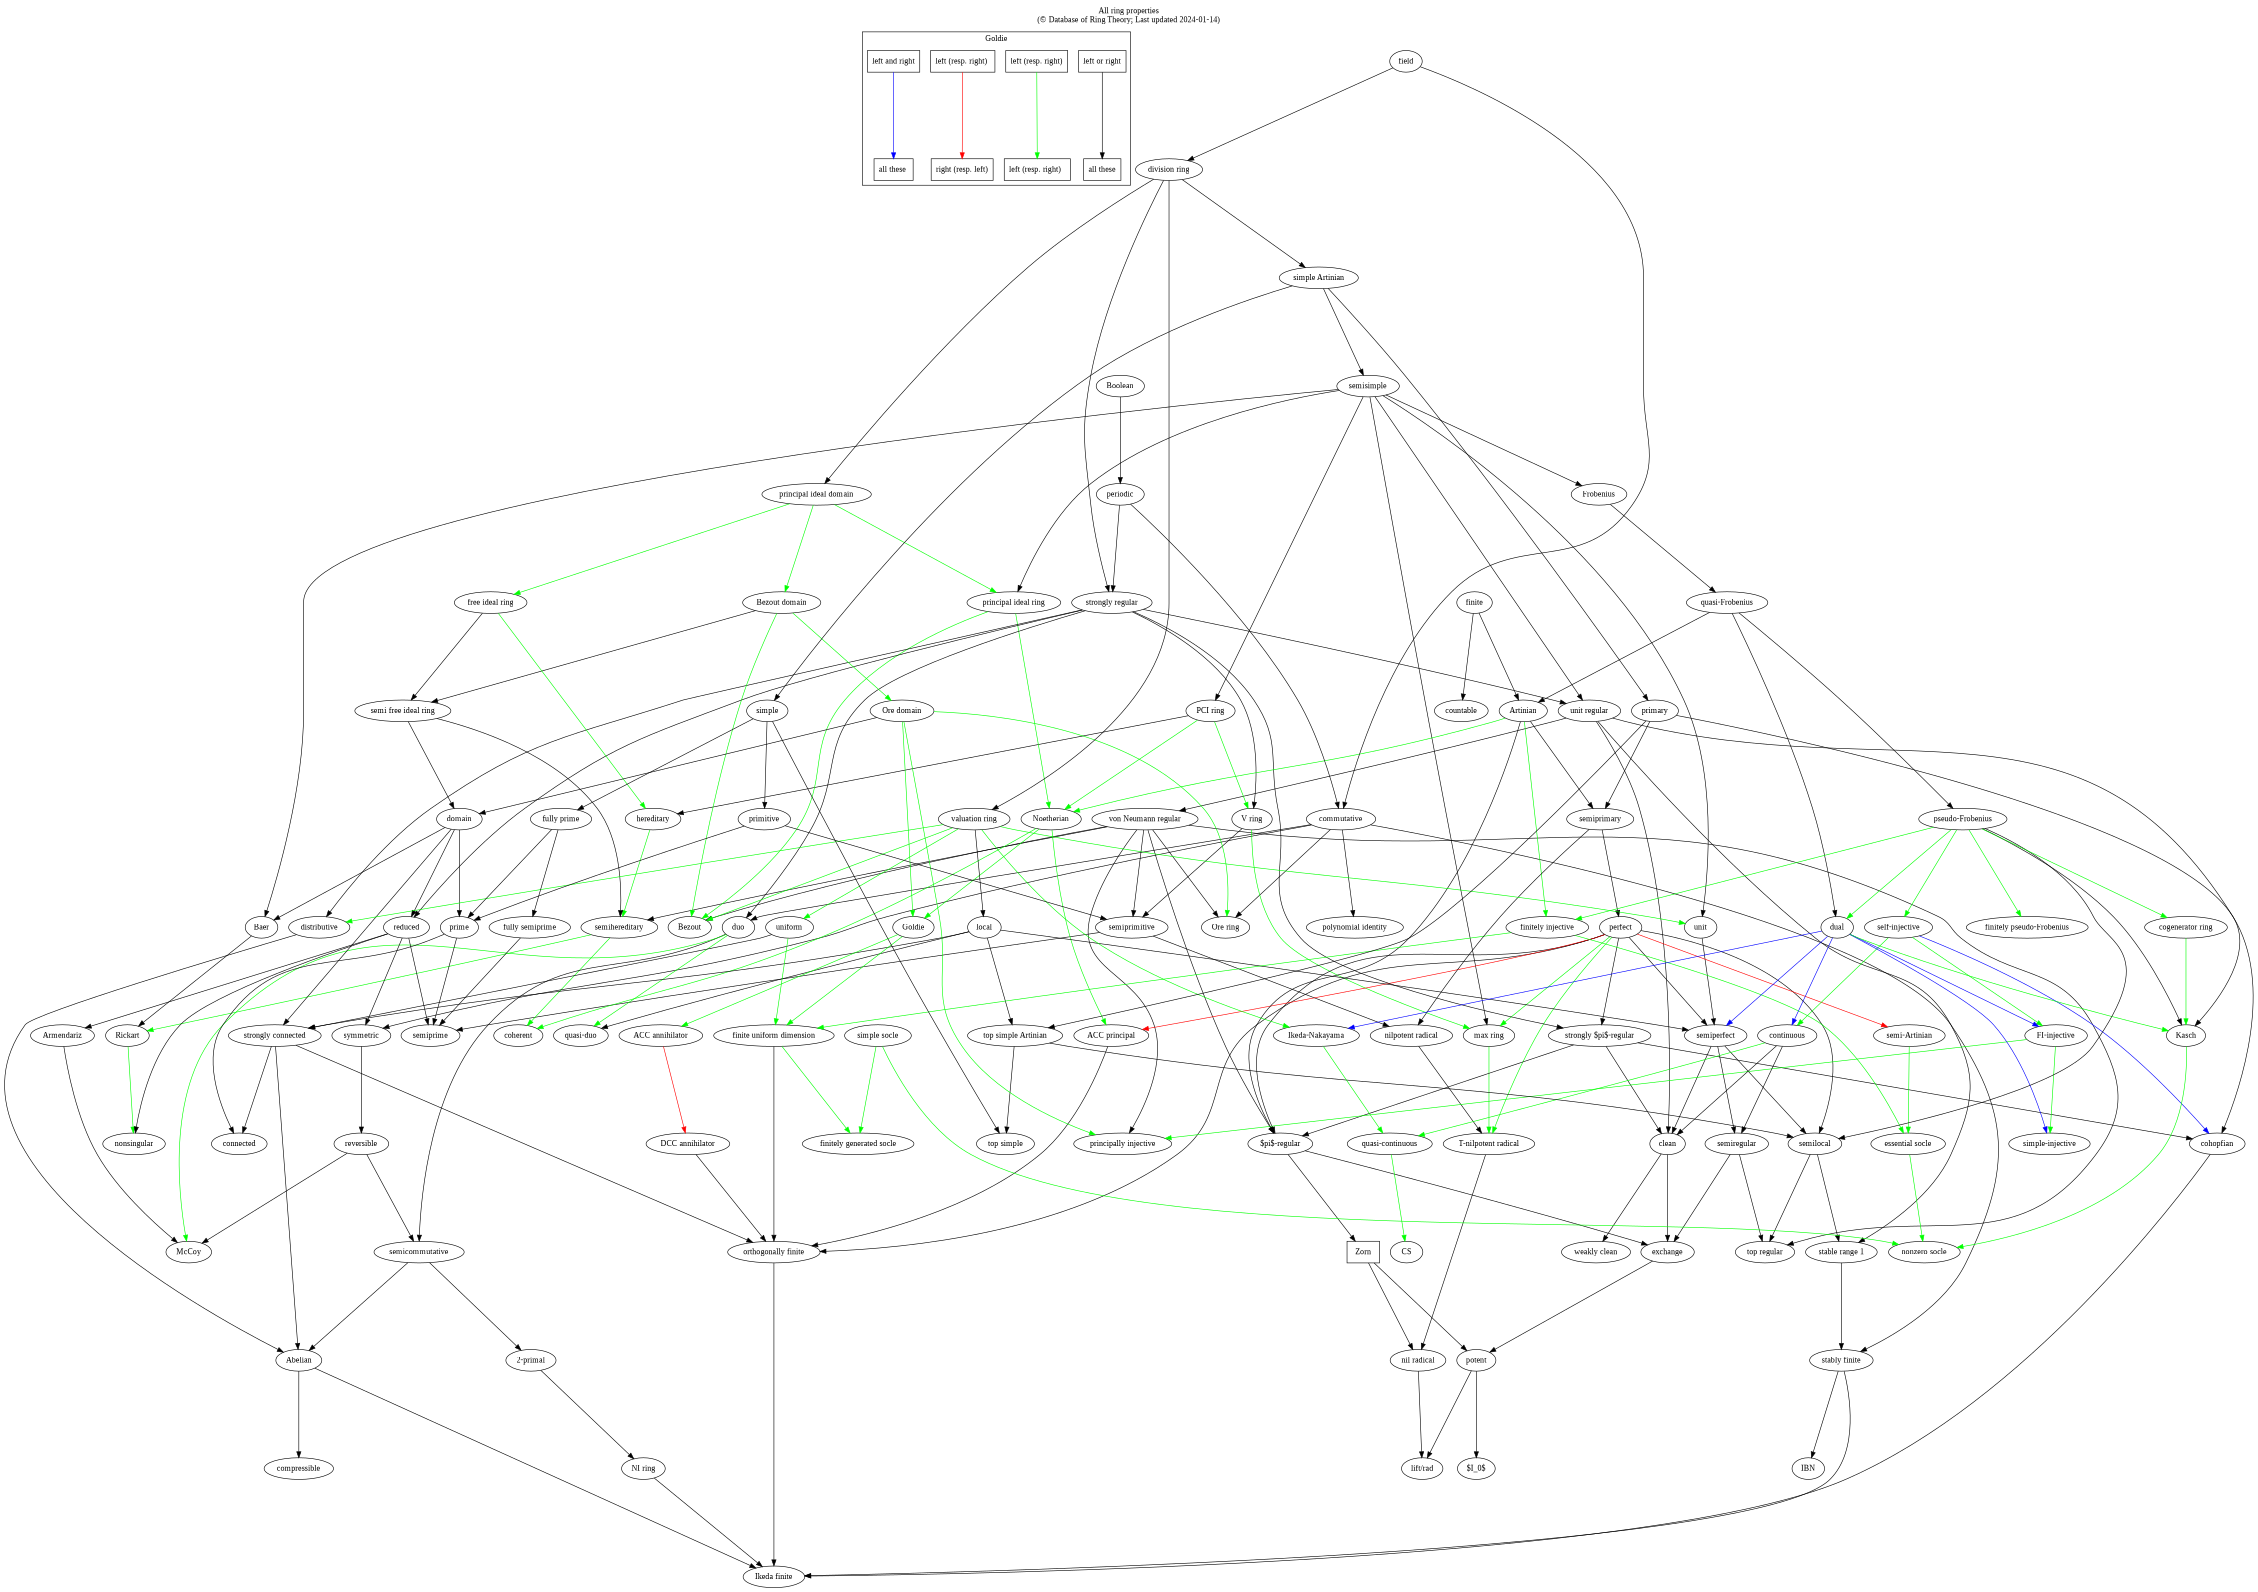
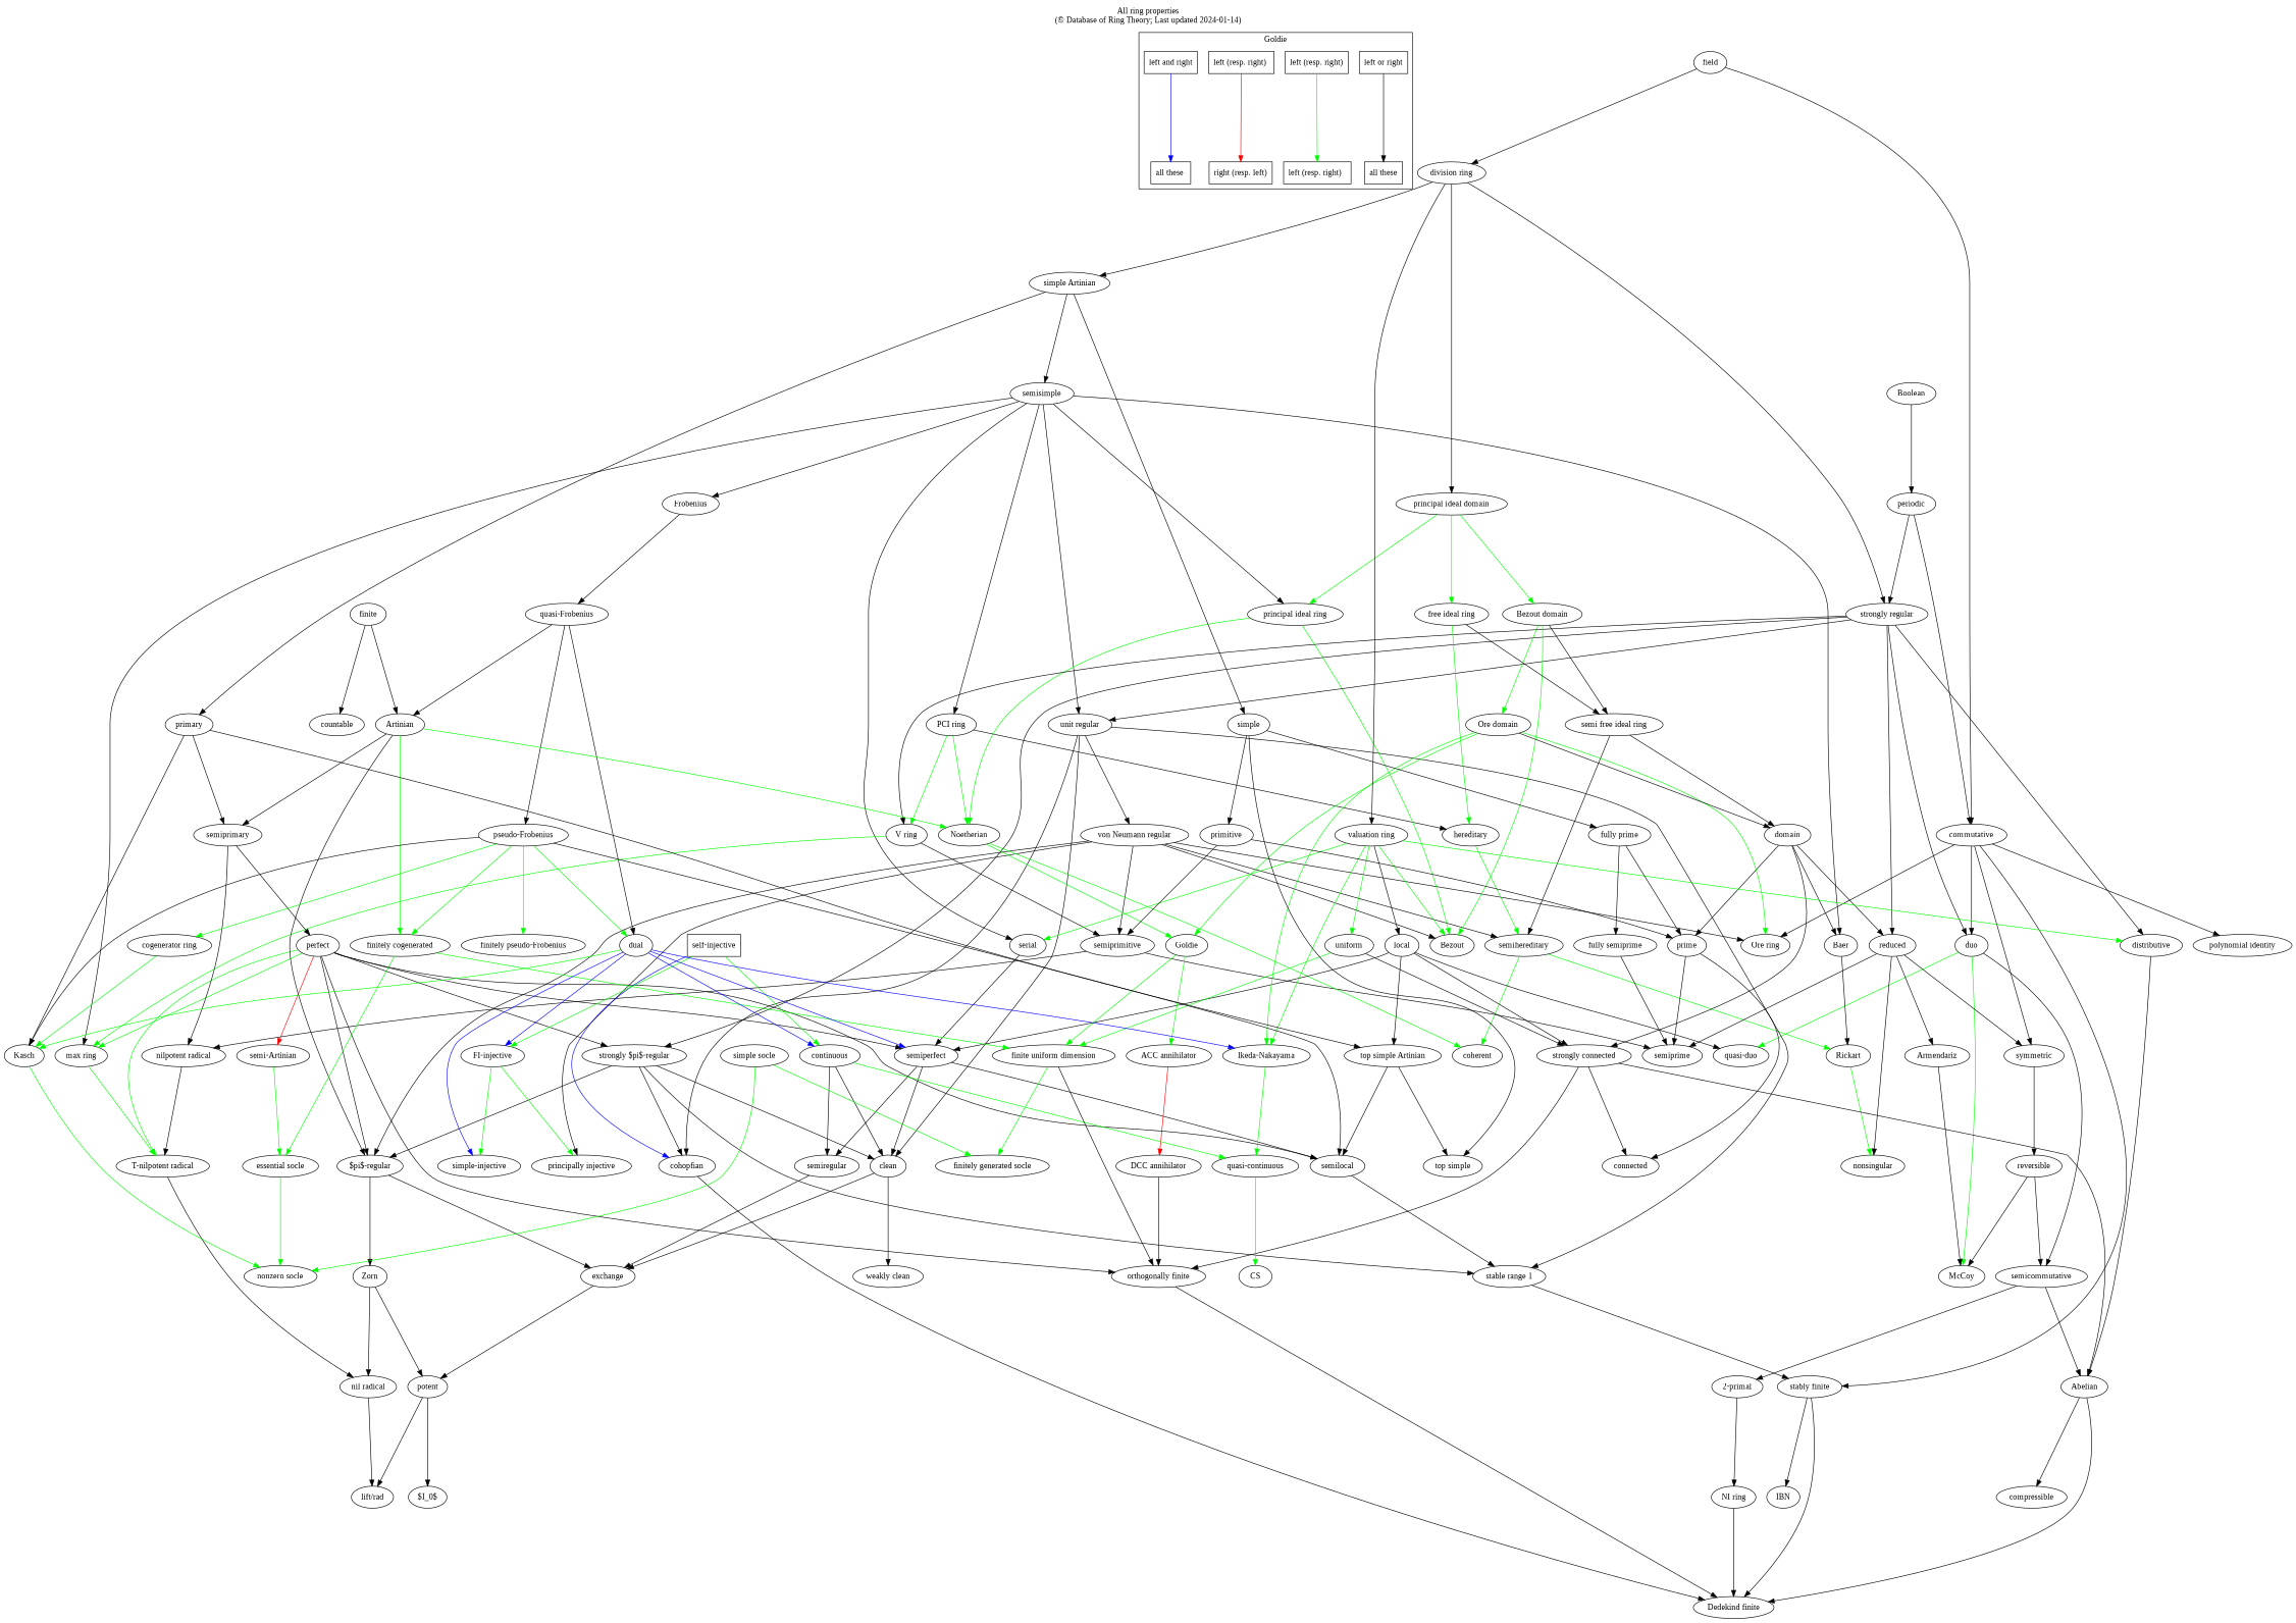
  strict digraph {
    fontname="Liberation Serif"
    label=<All ring properties<br/>(© Database of Ring Theory; Last updated 2024-01-14)>
    labelloc=top
    ranksep=2.000
    node [fontname="Liberation Serif"]
    edge [color=black fontname="Liberation Serif"]
    "left or right" [shape=rectangle]
    "all these" [shape=rectangle]
    "left (resp. right)" [shape=rectangle]
    "left (resp. right)  " [shape=rectangle]
    "left (resp. right) " [shape=rectangle]
    "right (resp. left)" [shape=rectangle]
    "left and right" [shape=rectangle]
    "all these " [shape=rectangle]
    "von Neumann regular"
-   "top regular"
    semiprimitive
    "$\pi$-regular"
    semihereditary
    "Ore ring"
    Bezout
    "principally injective"
    "nilpotent radical"
    semiprime
-   Zorn [shape=box]
+   Zorn
    exchange
    Rickart
    coherent
    commutative
    "polynomial identity"
    "stably finite"
    duo
    symmetric
-   "Dedekind finite" [label="Ikeda finite"]
+   "Dedekind finite"
    IBN
    semicommutative
    "quasi-duo"
    McCoy
    reversible
    semisimple
    Baer
    "max ring"
    "unit regular"
-   serial [label=unit]
+   serial
    Frobenius
    "PCI ring"
    "principal ideal ring"
    "T-nilpotent radical"
    "stable range 1"
    cohopfian
    clean
    semiperfect
    "quasi-Frobenius"
    "V ring"
    Noetherian
    hereditary
    nonsingular
    "ACC annihilator"
    "DCC annihilator"
    "orthogonally finite"
    "nil radical"
    perfect
    semilocal
    "strongly $\pi$-regular"
-   "ACC principal"
    "semi-Artinian"
    semiregular
    "essential socle"
    "fully semiprime"
    domain
    prime
    reduced
    "strongly connected"
    connected
    Armendariz
    Abelian
    "semi free ideal ring"
-   "self-injective"
+   "self-injective" [shape=box]
    "FI-injective"
    continuous
    "simple-injective"
    "quasi-continuous"
    "2-primal"
    compressible
    "NI ring"
    "strongly regular"
    distributive
    "weakly clean"
    potent
    "lift/rad"
    local
    "top simple Artinian"
    "top simple"
    Artinian
-   "finitely cogenerated" [label="finitely injective"]
+   "finitely cogenerated"
    semiprimary
    Goldie
    "finite uniform dimension"
    "principal ideal domain"
    "Bezout domain"
    "free ideal ring"
    "Ore domain"
    "Ikeda-Nakayama"
    "valuation ring"
    uniform
    CS
    "finitely generated socle"
    dual
    Kasch
    "nonzero socle"
    "pseudo-Frobenius"
    "finitely pseudo-Frobenius"
    "cogenerator ring"
    "$I_0$"
    field
    "division ring"
    "simple Artinian"
    primary
    simple
    "fully prime"
    primitive
    finite
    countable
    periodic
    Boolean
    "simple socle"
    subgraph cluster_1 {
      label=Goldie
      rankdir=LR
      "left or right"
      "all these"
      "left (resp. right)"
      "left (resp. right)  "
      "left (resp. right) "
      "right (resp. left)"
      "left and right"
      "all these "
    }
    "left or right" -> "all these" [shape=rectangle]
    "left (resp. right)" -> "left (resp. right)  " [color=green shape=rectangle]
    "left (resp. right) " -> "right (resp. left)" [color=red shape=rectangle]
    "left and right" -> "all these " [color=blue shape=rectangle]
-   "von Neumann regular" -> "top regular"
    "von Neumann regular" -> semiprimitive
    "von Neumann regular" -> "$\pi$-regular"
    "von Neumann regular" -> semihereditary
    "von Neumann regular" -> "Ore ring"
    "von Neumann regular" -> Bezout
    "von Neumann regular" -> "principally injective"
    semiprimitive -> "nilpotent radical"
    semiprimitive -> semiprime
    "$\pi$-regular" -> Zorn
    "$\pi$-regular" -> exchange
    semihereditary -> Rickart [color=green]
    semihereditary -> coherent [color=green]
    "nilpotent radical" -> "T-nilpotent radical"
    Zorn -> "nil radical"
    Zorn -> potent
    exchange -> potent
    Rickart -> nonsingular [color=green]
    commutative -> "Ore ring"
    commutative -> "polynomial identity"
    commutative -> "stably finite"
    commutative -> duo
    commutative -> symmetric
    "stably finite" -> "Dedekind finite"
    "stably finite" -> IBN
    duo -> semicommutative
    duo -> "quasi-duo" [color=green]
    duo -> McCoy [color=green]
    symmetric -> reversible
    semicommutative -> Abelian
    semicommutative -> "2-primal"
    reversible -> semicommutative
    reversible -> McCoy
    semisimple -> Baer
    semisimple -> "max ring"
    semisimple -> "unit regular"
    semisimple -> serial
    semisimple -> Frobenius
    semisimple -> "PCI ring"
    semisimple -> "principal ideal ring"
    Baer -> Rickart
    "max ring" -> "T-nilpotent radical" [color=green]
    "unit regular" -> "von Neumann regular"
    "unit regular" -> "stable range 1"
    "unit regular" -> cohopfian
    "unit regular" -> clean
    serial -> semiperfect
    Frobenius -> "quasi-Frobenius"
    "PCI ring" -> "V ring" [color=green]
    "PCI ring" -> Noetherian [color=green]
    "PCI ring" -> hereditary
    "principal ideal ring" -> Bezout [color=green]
    "principal ideal ring" -> Noetherian [color=green]
    "T-nilpotent radical" -> "nil radical"
    "stable range 1" -> "stably finite"
    cohopfian -> "Dedekind finite"
    clean -> exchange
    clean -> "weakly clean"
    semiperfect -> clean
    semiperfect -> semilocal
    semiperfect -> semiregular
    "quasi-Frobenius" -> Artinian
    "quasi-Frobenius" -> dual
    "quasi-Frobenius" -> "pseudo-Frobenius"
    "V ring" -> semiprimitive
    "V ring" -> "max ring" [color=green]
    Noetherian -> coherent [color=green]
-   Noetherian -> "ACC principal" [color=green]
    Noetherian -> Goldie [color=green]
    hereditary -> semihereditary [color=green]
    "ACC annihilator" -> "DCC annihilator" [color=red]
    "DCC annihilator" -> "orthogonally finite"
    "orthogonally finite" -> "Dedekind finite"
    "nil radical" -> "lift/rad"
    perfect -> "$\pi$-regular"
    perfect -> "max ring" [color=green]
    perfect -> "T-nilpotent radical" [color=green]
    perfect -> semiperfect
    perfect -> "orthogonally finite"
    perfect -> semilocal
    perfect -> "strongly $\pi$-regular"
-   perfect -> "ACC principal" [color=red]
    perfect -> "semi-Artinian" [color=red]
-   semilocal -> "top regular"
    semilocal -> "stable range 1"
    "strongly $\pi$-regular" -> "$\pi$-regular"
+   "strongly $\pi$-regular" -> "stable range 1"
    "strongly $\pi$-regular" -> cohopfian
    "strongly $\pi$-regular" -> clean
-   "ACC principal" -> "orthogonally finite"
    "semi-Artinian" -> "essential socle" [color=green]
-   semiregular -> "top regular"
    semiregular -> exchange
    "essential socle" -> "nonzero socle" [color=green]
    "fully semiprime" -> semiprime
    domain -> Baer
    domain -> prime
    domain -> reduced
    domain -> "strongly connected"
    prime -> semiprime
    prime -> connected
    reduced -> semiprime
    reduced -> symmetric
    reduced -> nonsingular
    reduced -> Armendariz
    "strongly connected" -> "orthogonally finite"
    "strongly connected" -> connected
    "strongly connected" -> Abelian
    Armendariz -> McCoy
    Abelian -> "Dedekind finite"
    Abelian -> compressible
    "semi free ideal ring" -> semihereditary
    "semi free ideal ring" -> domain
    "self-injective" -> cohopfian [color=blue]
    "self-injective" -> "FI-injective" [color=green]
    "self-injective" -> continuous [color=green]
    "FI-injective" -> "principally injective" [color=green]
    "FI-injective" -> "simple-injective" [color=green]
    continuous -> clean
    continuous -> semiregular
    continuous -> "quasi-continuous" [color=green]
    "quasi-continuous" -> CS [color=green]
    "2-primal" -> "NI ring"
    "NI ring" -> "Dedekind finite"
    "strongly regular" -> duo
    "strongly regular" -> "unit regular"
    "strongly regular" -> "V ring"
    "strongly regular" -> "strongly $\pi$-regular"
    "strongly regular" -> reduced
    "strongly regular" -> distributive
    distributive -> Abelian
    potent -> "lift/rad"
    potent -> "$I_0$"
    local -> "quasi-duo"
    local -> semiperfect
    local -> "strongly connected"
    local -> "top simple Artinian"
    "top simple Artinian" -> semilocal
    "top simple Artinian" -> "top simple"
    Artinian -> "$\pi$-regular"
    Artinian -> Noetherian [color=green]
    Artinian -> "finitely cogenerated" [color=green]
    Artinian -> semiprimary
    "finitely cogenerated" -> "essential socle" [color=green]
    "finitely cogenerated" -> "finite uniform dimension" [color=green]
    semiprimary -> "nilpotent radical"
    semiprimary -> perfect
    Goldie -> "ACC annihilator" [color=green]
    Goldie -> "finite uniform dimension" [color=green]
    "finite uniform dimension" -> "orthogonally finite"
    "finite uniform dimension" -> "finitely generated socle" [color=green]
    "principal ideal domain" -> "principal ideal ring" [color=green]
    "principal ideal domain" -> "Bezout domain" [color=green]
    "principal ideal domain" -> "free ideal ring" [color=green]
    "Bezout domain" -> Bezout [color=green]
    "Bezout domain" -> "semi free ideal ring"
    "Bezout domain" -> "Ore domain" [color=green]
    "free ideal ring" -> hereditary [color=green]
    "free ideal ring" -> "semi free ideal ring"
    "Ore domain" -> "Ore ring" [color=green]
    "Ore domain" -> domain
    "Ore domain" -> Goldie [color=green]
-   "Ore domain" -> "principally injective" [color=green]
+   "Ore domain" -> "Ikeda-Nakayama" [color=green]
    "Ikeda-Nakayama" -> "quasi-continuous" [color=green]
    "valuation ring" -> Bezout [color=green]
    "valuation ring" -> serial [color=green]
    "valuation ring" -> distributive [color=green]
    "valuation ring" -> local
    "valuation ring" -> "Ikeda-Nakayama" [color=green]
    "valuation ring" -> uniform [color=green]
    uniform -> "strongly connected"
    uniform -> "finite uniform dimension" [color=green]
    dual -> semiperfect [color=blue]
    dual -> "FI-injective" [color=blue]
    dual -> continuous [color=blue]
    dual -> "simple-injective" [color=blue]
    dual -> "Ikeda-Nakayama" [color=blue]
    dual -> Kasch [color=green]
    Kasch -> "nonzero socle" [color=green]
    "pseudo-Frobenius" -> semilocal
-   "pseudo-Frobenius" -> "self-injective" [color=green]
    "pseudo-Frobenius" -> "finitely cogenerated" [color=green]
    "pseudo-Frobenius" -> dual [color=green]
    "pseudo-Frobenius" -> Kasch
    "pseudo-Frobenius" -> "finitely pseudo-Frobenius" [color=green]
    "pseudo-Frobenius" -> "cogenerator ring" [color=green]
    "cogenerator ring" -> Kasch [color=green]
    field -> commutative
    field -> "division ring"
    "division ring" -> "strongly regular"
    "division ring" -> "principal ideal domain"
    "division ring" -> "valuation ring"
    "division ring" -> "simple Artinian"
    "simple Artinian" -> semisimple
    "simple Artinian" -> primary
    "simple Artinian" -> simple
    primary -> "top simple Artinian"
    primary -> semiprimary
    primary -> Kasch
    simple -> "top simple"
    simple -> "fully prime"
    simple -> primitive
    "fully prime" -> "fully semiprime"
    "fully prime" -> prime
    primitive -> semiprimitive
    primitive -> prime
    finite -> Artinian
    finite -> countable
    periodic -> commutative
    periodic -> "strongly regular"
    Boolean -> periodic
    "simple socle" -> "finitely generated socle" [color=green]
    "simple socle" -> "nonzero socle" [color=green]
  }
